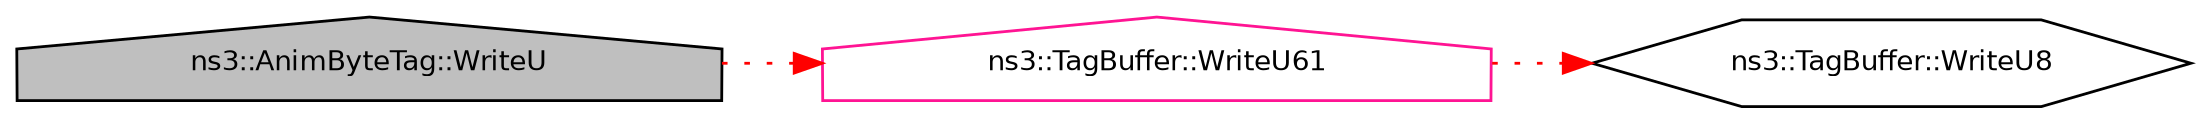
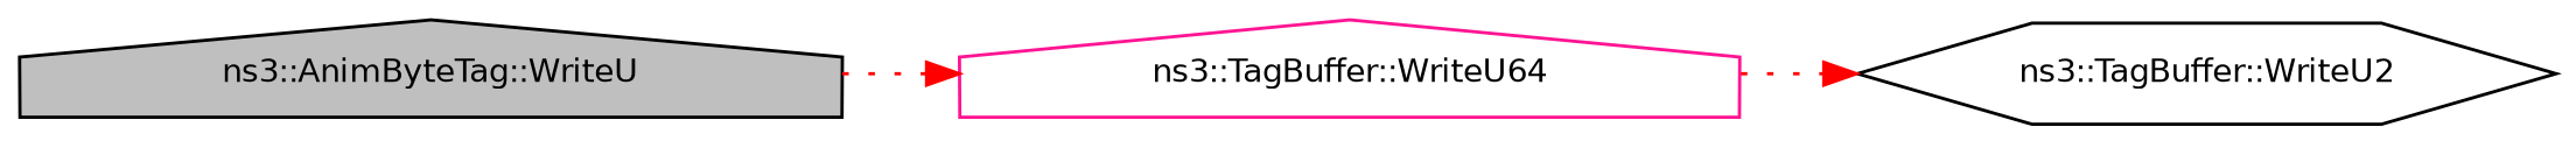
  digraph {
    rankdir=LR
    node [color=black fillcolor=white fontname=Helvetica fontsize=10 shape=house style=filled]
    edge [color=red fontname=Helvetica fontsize=10 labelfontname=Helvetica labelfontsize=10 style=dotted]
    n1 [fillcolor=grey75 fontcolor=black height=0.2 label="ns3::AnimByteTag::WriteU" width=0.4]
-   n2 [color=deeppink height=0.2 label="ns3::TagBuffer::WriteU61" width=0.4]
-   n3 [height=0.2 label="ns3::TagBuffer::WriteU8" shape=hexagon width=0.4]
+   n2 [color=deeppink height=0.2 label="ns3::TagBuffer::WriteU64" width=0.4]
+   n3 [height=0.2 label="ns3::TagBuffer::WriteU2" shape=hexagon width=0.4]
    n1 -> n2
    n2 -> n3
  }
